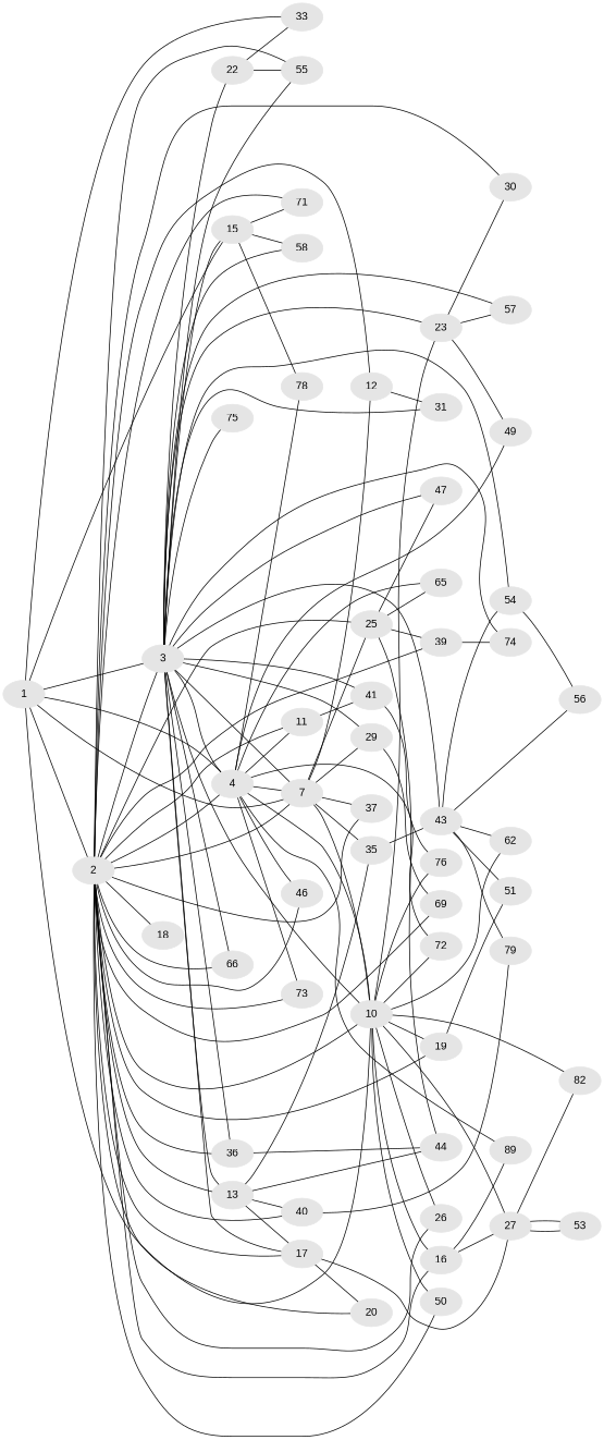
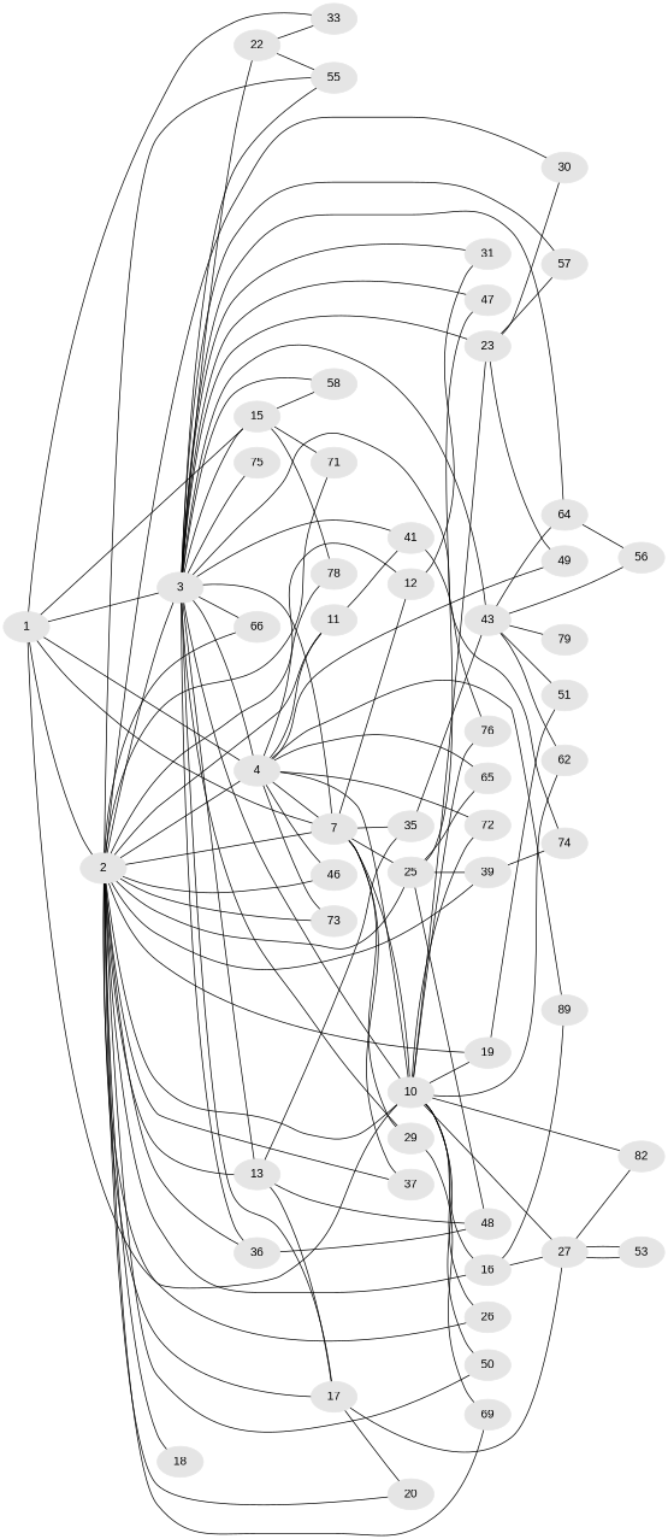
  graph {
    fontname="Liberation Sans"
    rankdir=LR
    node [color=gray90 fontname="Liberation Sans" style=filled]
    edge [fontname="Liberation Sans"]
    2 [super="+6"]
    3 [super="+64+42+67+5"]
    4
    7
    10
    11
    12
    13 [super="+61+21+28"]
    16 [super="+60+24+70"]
    17
    18
    19
    20
    25
    26
    30
    36
    37
    39
-   40
    46
    50
    55
    66 [super="+68"]
    69
    71
    73
    1
    15
    33
    22 [super="+80+77"]
    23
    29
    31
    41
    43
    47
-   54
+   54 [label=64]
    57
    58
    74
    75
    49
    65
    72
    78
    n47 [label=89]
    35
    27
    62
    76
    82
-   48 [label=44]
+   48
    51
    79
    56
    53
    2 -- 3 [weight=12]
    2 -- 4 [weight=4]
    2 -- 7 [weight=3]
    2 -- 10 [weight=3]
    2 -- 11
    2 -- 12
    2 -- 13 [weight=2]
    2 -- 16 [weight=3]
    2 -- 17
    2 -- 18 [weight=2]
    2 -- 19
    2 -- 20
    2 -- 25
    2 -- 26
    2 -- 30
    2 -- 36
    2 -- 37
    2 -- 39
-   2 -- 40
    2 -- 46 [weight=2]
    2 -- 50
    2 -- 55
    2 -- 66 [weight=2]
    2 -- 69
    2 -- 71
    2 -- 73
    3 -- 4 [weight=3]
    3 -- 7 [weight=3]
    3 -- 10 [weight=5]
    3 -- 13 [weight=3]
    3 -- 17
    3 -- 36
    3 -- 55
    3 -- 66
    3 -- 15
    3 -- 22 [weight=3]
    3 -- 23
    3 -- 29
    3 -- 31
    3 -- 41
    3 -- 43
    3 -- 47
    3 -- 54
    3 -- 57
    3 -- 58
    3 -- 74
    3 -- 75
    4 -- 7
    4 -- 10
    4 -- 11
    4 -- 46
    4 -- 73
    4 -- 49
    4 -- 65
    4 -- 72
    4 -- 78
    4 -- n47
    7 -- 10
    7 -- 12
    7 -- 25
    7 -- 37
    7 -- 29
    7 -- 35
    10 -- 16
    10 -- 19
    10 -- 26
    10 -- 50
    10 -- 23
    10 -- 72
    10 -- 27
    10 -- 62
    10 -- 76
    10 -- 82
    11 -- 41
    12 -- 31
    13 -- 17
-   13 -- 40
    13 -- 35
    13 -- 48
    16 -- n47
    16 -- 27
    17 -- 20
    17 -- 27
    19 -- 51
    25 -- 39
    25 -- 47
    25 -- 65
    25 -- 48
    36 -- 48
    39 -- 74
-   40 -- 79
    1 -- 2 [weight=3]
    1 -- 3 [weight=3]
    1 -- 4
    1 -- 7
    1 -- 10
    1 -- 15
    1 -- 33
    15 -- 71
    15 -- 58
    15 -- 78
    22 -- 55
    22 -- 33
    23 -- 30
    23 -- 57
    23 -- 49
    29 -- 69
    41 -- 76
    43 -- 54
    43 -- 62
    43 -- 51
    43 -- 79
    43 -- 56
    54 -- 56
    35 -- 43
    27 -- 82
    27 -- 53
    27 -- 53
  }
